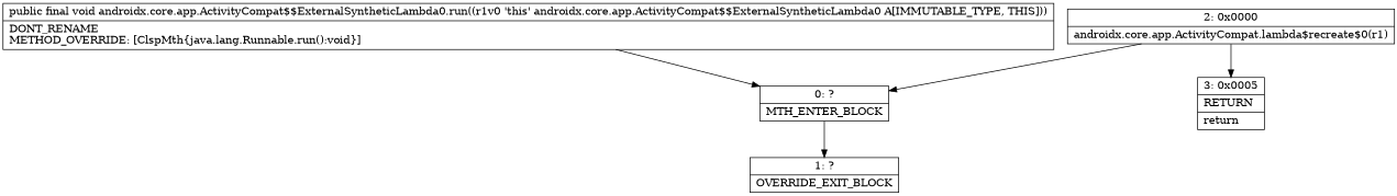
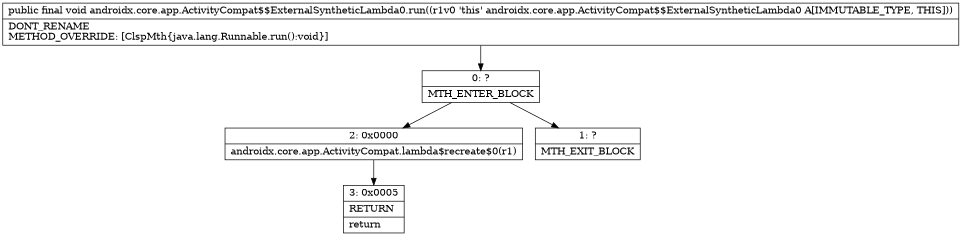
  digraph {
    node [shape=record]
    n1 [label="{0\:\ ?|MTH_ENTER_BLOCK\l}"]
    n2 [label="{2\:\ 0x0000|androidx.core.app.ActivityCompat.lambda$recreate$0(r1)\l}"]
-   n3 [label="{1\:\ ?|OVERRIDE_EXIT_BLOCK\l}"]
+   n3 [label="{1\:\ ?|MTH_EXIT_BLOCK\l}"]
    n4 [label="{3\:\ 0x0005|RETURN\l|return\l}"]
    n5 [label="{public final void androidx.core.app.ActivityCompat$$ExternalSyntheticLambda0.run((r1v0 'this' androidx.core.app.ActivityCompat$$ExternalSyntheticLambda0 A[IMMUTABLE_TYPE, THIS]))  | DONT_RENAME\lMETHOD_OVERRIDE: [ClspMth\{java.lang.Runnable.run():void\}]\l}"]
-   n2 -> n1
+   n1 -> n2
    n1 -> n3
    n2 -> n4
    n5 -> n1
  }
